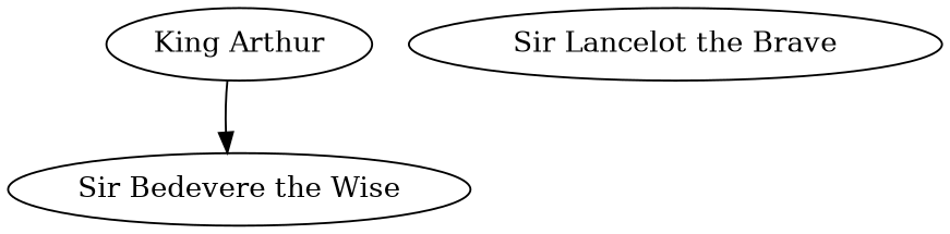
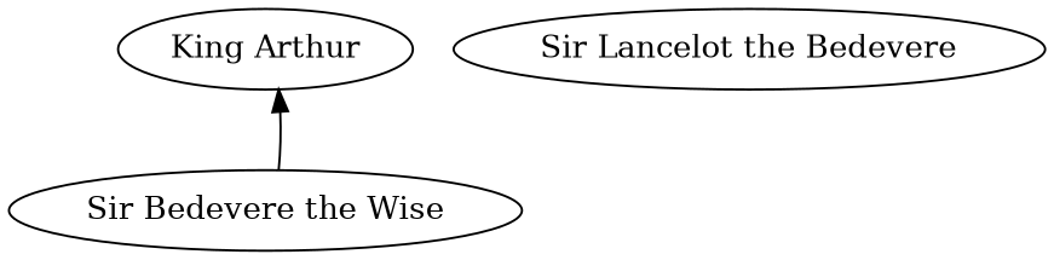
  digraph {
    n1 [label="King Arthur"]
    n2 [label="Sir Bedevere the Wise"]
-   n3 [label="Sir Lancelot the Brave"]
-   n1 -> n2
+   n3 [label="Sir Lancelot the Bedevere"]
+   n2 -> n1
  }
